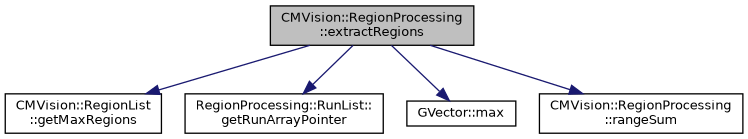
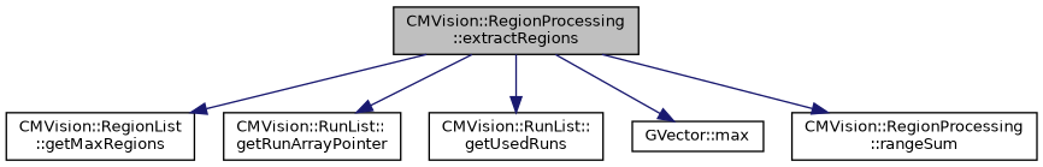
  digraph {
    rankdir=TB
    node [color=black fillcolor=white fontname=Helvetica fontsize=10 shape=record style=filled]
    edge [color=midnightblue fontname=Helvetica fontsize=10 labelfontname=Helvetica labelfontsize=10 style=solid]
    n1 [fillcolor=grey75 fontcolor=black height=0.2 label="CMVision::RegionProcessing\l::extractRegions" width=0.4]
    n2 [height=0.2 label="CMVision::RegionList\l::getMaxRegions" width=0.4]
-   n3 [height=0.2 label="RegionProcessing::RunList::\lgetRunArrayPointer" width=0.4]
+   n3 [height=0.2 label="CMVision::RunList::\lgetRunArrayPointer" width=0.4]
+   n4 [height=0.2 label="CMVision::RunList::\lgetUsedRuns" width=0.4]
    n5 [height=0.2 label="GVector::max" width=0.4]
    n6 [height=0.2 label="CMVision::RegionProcessing\l::rangeSum" width=0.4]
    n1 -> n2
    n1 -> n3
+   n1 -> n4
    n1 -> n5
    n1 -> n6
  }
